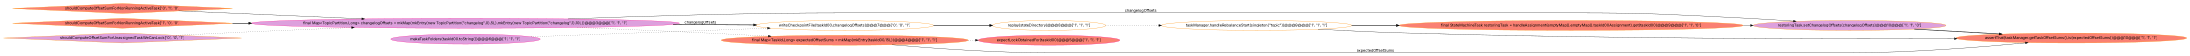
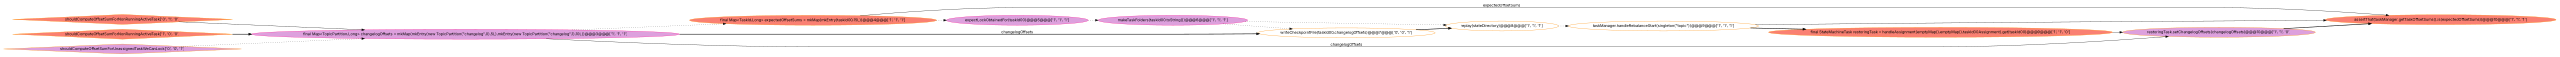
  digraph {
    fontname=Inter
    rankdir=LR
    node [color=darkorange fillcolor=salmon fontname=Inter shape=ellipse style=filled]
    edge [fontname=Inter style=dotted]
    n1 [fillcolor=white label="writeCheckpointFile(taskId00,changelogOffsets)@@@7@@@['0', '0', '1']"]
    n2 [fillcolor=white label="replay(stateDirectory)@@@8@@@['1', '1', '1']"]
    n3 [fillcolor=white label="taskManager.handleRebalanceStart(singleton(\"topic\"))@@@9@@@['1', '1', '1']"]
    n4 [label="shouldComputeOffsetSumForNonRunningActiveTask['0', '1', '0']" shape=diamond]
    n5 [color=deeppink fillcolor=plum label="final Map<TopicPartition,Long> changelogOffsets = mkMap(mkEntry(new TopicPartition(\"changelog\",0),5L),mkEntry(new TopicPartition(\"changelog\",1),10L))@@@3@@@['1', '1', '1']"]
    n6 [fillcolor=plum label="restoringTask.setChangelogOffsets(changelogOffsets)@@@10@@@['1', '1', '0']"]
    n7 [label="final Map<TaskId,Long> expectedOffsetSums = mkMap(mkEntry(taskId00,15L))@@@4@@@['1', '1', '1']"]
    n8 [label="assertThat(taskManager.getTaskOffsetSums(),is(expectedOffsetSums))@@@10@@@['1', '1', '1']"]
    n9 [color=deeppink fillcolor=plum label="makeTaskFolders(taskId00.toString())@@@6@@@['1', '1', '1']"]
    n10 [label="final StateMachineTask restoringTask = handleAssignment(emptyMap(),emptyMap(),taskId00Assignment).get(taskId00)@@@9@@@['1', '1', '0']"]
-   n11 [color=deeppink label="expectLockObtainedFor(taskId00)@@@5@@@['1', '1', '1']"]
+   n11 [color=deeppink fillcolor=plum label="expectLockObtainedFor(taskId00)@@@5@@@['1', '1', '1']"]
    n12 [label="shouldComputeOffsetSumForNonRunningActiveTask['1', '0', '0']" shape=diamond]
    n13 [fillcolor=plum label="shouldComputeOffsetSumForUnassignedTaskWeCanLock['0', '0', '1']" shape=diamond]
    n1 -> n2 [style=bold]
    n2 -> n3
    n3 -> n8 [style=solid]
    n3 -> n10 [style=bold]
    n4 -> n5 [style=solid]
    n5 -> n1 [label=changelogOffsets style=bold]
    n5 -> n6 [label=changelogOffsets style=solid]
    n5 -> n7
    n6 -> n8 [style=bold]
    n7 -> n8 [label=expectedOffsetSums style=solid]
    n7 -> n11
    n9 -> n1
+   n9 -> n2
    n10 -> n6 [style=solid]
+   n11 -> n9
    n12 -> n5 [style=bold]
    n13 -> n5
  }
